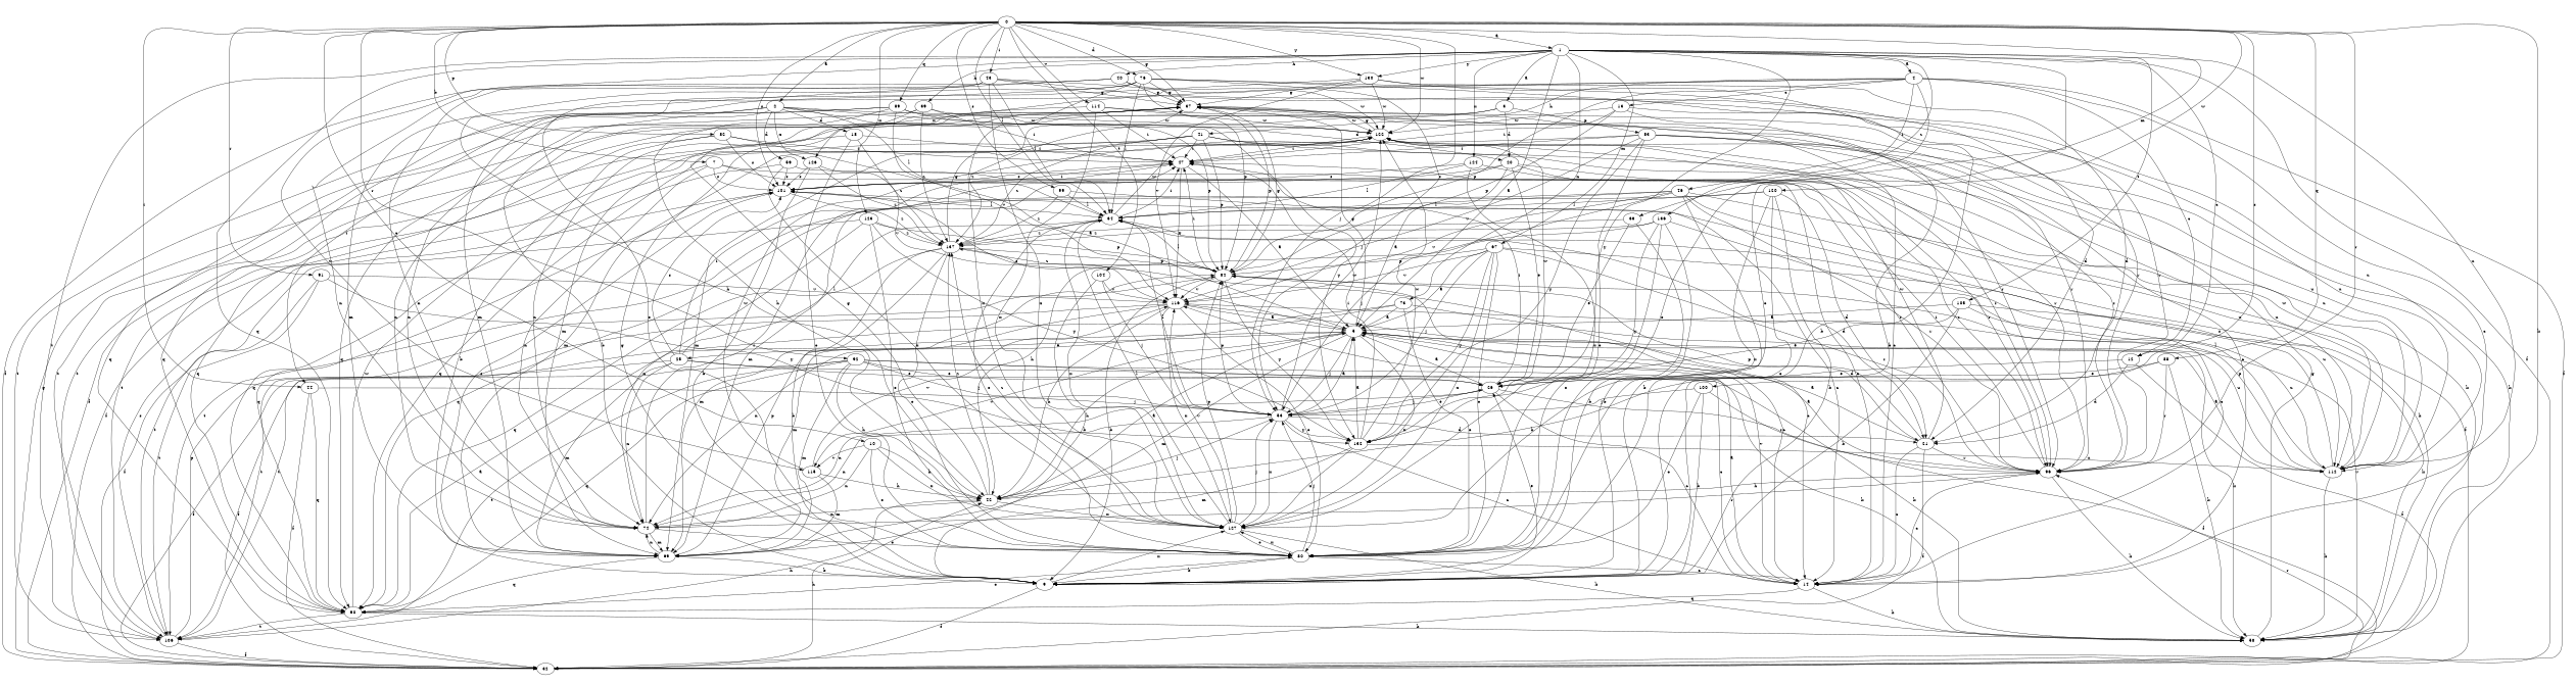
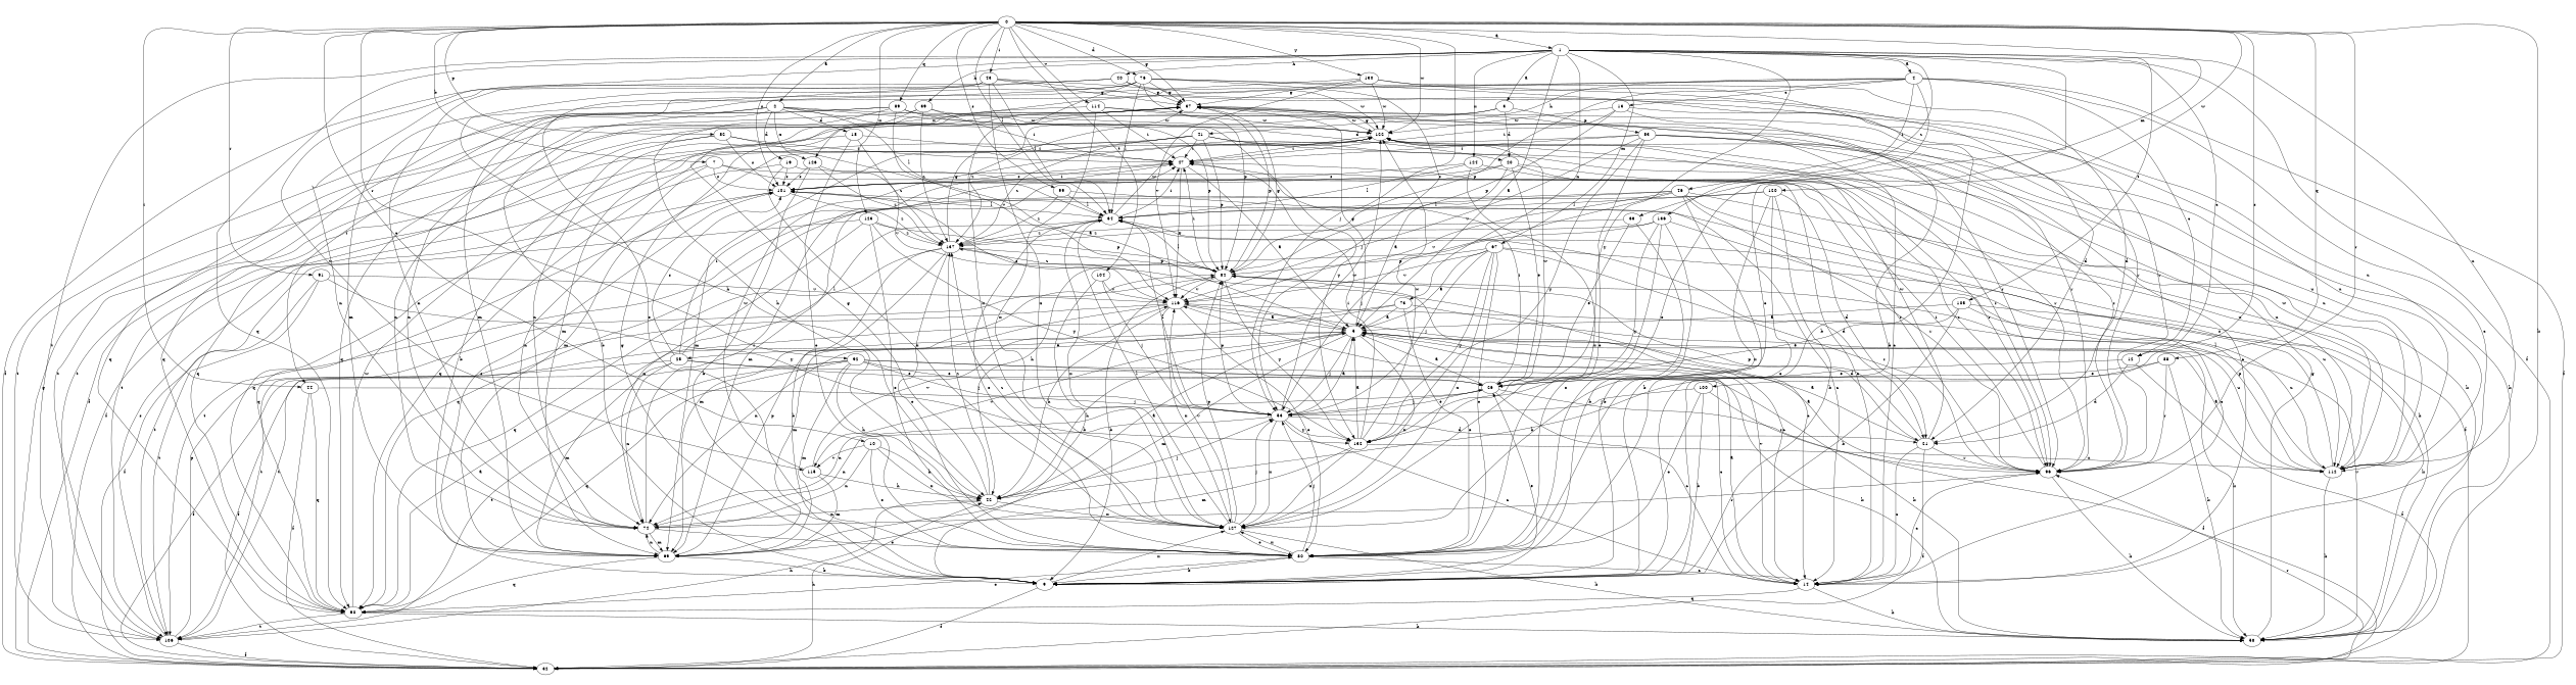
  strict digraph {
    0
    1
    2
    7
    10
    n6 [label=76]
    37
    43
    44
    53
    58
    64
    66
    82
    88
    89
    91
    92
    96
    99
    100
    101
    104
    114
    120
    122
    123
    130
    3
    4
    5
    12
    32
    39
    40
    67
    73
    80
    90
    105
    106
    112
    115
    124
    132
    136
    9
    18
-   19 [label=59]
+   19
    20
    74
    126
    14
    42
    127
    69
    84
    21
    26
    116
    137
    47
    83
    13
    41
    46
    25
    0 -> 1 [label=a]
    0 -> 2 [label=a]
    0 -> 7 [label=b]
    0 -> 10 [label=c]
    0 -> n6 [label=d]
    0 -> 37 [label=g]
    0 -> 43 [label=i]
    0 -> 44 [label=i]
    0 -> 53 [label=j]
    0 -> 58 [label=k]
    0 -> 64 [label=l]
    0 -> 66 [label=m]
    0 -> 82 [label=p]
    0 -> 88 [label=q]
    0 -> 89 [label=q]
    0 -> 91 [label=r]
    0 -> 92 [label=r]
    0 -> 96 [label=r]
    0 -> 99 [label=s]
    0 -> 100 [label=s]
    0 -> 101 [label=s]
    0 -> 104 [label=t]
    0 -> 114 [label=v]
    0 -> 120 [label=w]
    0 -> 122 [label=w]
    0 -> 123 [label=x]
    0 -> 130 [label=y]
-   1 -> 130 [label=y]
    1 -> 3 [label=a]
    1 -> 4 [label=a]
    1 -> 5 [label=a]
    1 -> 12 [label=c]
    1 -> 32 [label=f]
    1 -> 39 [label=h]
    1 -> 40 [label=h]
    1 -> 67 [label=m]
    1 -> 73 [label=n]
    1 -> 80 [label=o]
    1 -> 90 [label=q]
    1 -> 105 [label=t]
    1 -> 106 [label=t]
    1 -> 112 [label=u]
    1 -> 115 [label=v]
    1 -> 124 [label=x]
    1 -> 132 [label=y]
    1 -> 136 [label=z]
    2 -> 64 [label=l]
    2 -> 96 [label=r]
    2 -> 90 [label=q]
    2 -> 132 [label=y]
    2 -> 9 [label=b]
    2 -> 18 [label=d]
    2 -> 19 [label=d]
    2 -> 20 [label=d]
    2 -> 74 [label=n]
    2 -> 126 [label=x]
    7 -> 101 [label=s]
    7 -> 32 [label=f]
    7 -> 112 [label=u]
    7 -> 74 [label=n]
    7 -> 14 [label=c]
    10 -> 80 [label=o]
    10 -> 115 [label=v]
    10 -> 74 [label=n]
    10 -> 42 [label=h]
    10 -> 127 [label=x]
    n6 -> 37 [label=g]
    n6 -> 53 [label=j]
    n6 -> 64 [label=l]
    n6 -> 96 [label=r]
    n6 -> 80 [label=o]
    n6 -> 127 [label=x]
    n6 -> 69 [label=m]
    n6 -> 84 [label=p]
    n6 -> 21 [label=d]
    37 -> 122 [label=w]
    37 -> 106 [label=t]
    37 -> 112 [label=u]
    37 -> 74 [label=n]
    37 -> 14 [label=c]
    37 -> 84 [label=p]
    43 -> 37 [label=g]
    43 -> 64 [label=l]
    43 -> 96 [label=r]
    43 -> 32 [label=f]
    43 -> 112 [label=u]
    43 -> 74 [label=n]
    43 -> 127 [label=x]
    44 -> 53 [label=j]
    44 -> 32 [label=f]
    44 -> 90 [label=q]
    53 -> 64 [label=l]
    53 -> 122 [label=w]
    53 -> 5 [label=a]
    53 -> 132 [label=y]
    53 -> 74 [label=n]
    53 -> 14 [label=c]
    53 -> 127 [label=x]
    53 -> 84 [label=p]
    53 -> 21 [label=d]
    53 -> 26 [label=e]
    58 -> 37 [label=g]
    58 -> 116 [label=v]
    64 -> 122 [label=w]
    64 -> 80 [label=o]
    64 -> 127 [label=x]
    64 -> 21 [label=d]
    64 -> 137 [label=z]
    64 -> 47 [label=i]
    66 -> 9 [label=b]
    66 -> 26 [label=e]
    66 -> 137 [label=z]
    82 -> 101 [label=s]
    82 -> 5 [label=a]
    82 -> 90 [label=q]
    82 -> 9 [label=b]
    82 -> 47 [label=i]
    88 -> 58 [label=k]
    88 -> 96 [label=r]
    88 -> 42 [label=h]
    88 -> 26 [label=e]
    89 -> 122 [label=w]
    89 -> 90 [label=q]
    89 -> 106 [label=t]
    89 -> 42 [label=h]
    89 -> 84 [label=p]
    89 -> 116 [label=v]
    91 -> 32 [label=f]
    91 -> 106 [label=t]
    91 -> 132 [label=y]
    91 -> 116 [label=v]
    92 -> 53 [label=j]
    92 -> 58 [label=k]
    92 -> 32 [label=f]
    92 -> 90 [label=q]
    92 -> 106 [label=t]
    92 -> 14 [label=c]
    92 -> 42 [label=h]
    92 -> 69 [label=m]
    92 -> 26 [label=e]
    96 -> 58 [label=k]
    96 -> 5 [label=a]
    96 -> 14 [label=c]
-   96 -> 42 [label=h]
    96 -> 47 [label=i]
    99 -> 64 [label=l]
    99 -> 14 [label=c]
    99 -> 137 [label=z]
    100 -> 53 [label=j]
    100 -> 96 [label=r]
    100 -> 80 [label=o]
    100 -> 9 [label=b]
    101 -> 64 [label=l]
    101 -> 90 [label=q]
    101 -> 137 [label=z]
    101 -> 47 [label=i]
    104 -> 53 [label=j]
    104 -> 9 [label=b]
    104 -> 116 [label=v]
    114 -> 96 [label=r]
    114 -> 122 [label=w]
    114 -> 74 [label=n]
    114 -> 127 [label=x]
    114 -> 47 [label=i]
    120 -> 64 [label=l]
    120 -> 80 [label=o]
    120 -> 106 [label=t]
    120 -> 9 [label=b]
    120 -> 127 [label=x]
    120 -> 21 [label=d]
    122 -> 37 [label=g]
    122 -> 96 [label=r]
    122 -> 112 [label=u]
    122 -> 69 [label=m]
    122 -> 47 [label=i]
    123 -> 80 [label=o]
    123 -> 106 [label=t]
    123 -> 132 [label=y]
    123 -> 74 [label=n]
    123 -> 84 [label=p]
    123 -> 137 [label=z]
    130 -> 37 [label=g]
    130 -> 122 [label=w]
    130 -> 9 [label=b]
    130 -> 69 [label=m]
    130 -> 21 [label=d]
    130 -> 116 [label=v]
    3 -> 20 [label=d]
    3 -> 69 [label=m]
    3 -> 137 [label=z]
    3 -> 83 [label=p]
    4 -> 44 [label=i]
    4 -> 12 [label=c]
    4 -> 32 [label=f]
    4 -> 80 [label=o]
    4 -> 126 [label=x]
    4 -> 14 [label=c]
    4 -> 84 [label=p]
    4 -> 13 [label=c]
    4 -> 41 [label=h]
    4 -> 46 [label=i]
    5 -> 37 [label=g]
    5 -> 53 [label=j]
    5 -> 58 [label=k]
    5 -> 101 [label=s]
    5 -> 115 [label=v]
    5 -> 42 [label=h]
    5 -> 127 [label=x]
    5 -> 69 [label=m]
    5 -> 25 [label=e]
    12 -> 32 [label=f]
    12 -> 21 [label=d]
    12 -> 26 [label=e]
    32 -> 37 [label=g]
    32 -> 96 [label=r]
    32 -> 42 [label=h]
    39 -> 122 [label=w]
    39 -> 90 [label=q]
    39 -> 106 [label=t]
    39 -> 137 [label=z]
    39 -> 47 [label=i]
    40 -> 37 [label=g]
    40 -> 122 [label=w]
    40 -> 74 [label=n]
    40 -> 42 [label=h]
    67 -> 53 [label=j]
    67 -> 96 [label=r]
    67 -> 5 [label=a]
    67 -> 80 [label=o]
    67 -> 112 [label=u]
    67 -> 132 [label=y]
    67 -> 127 [label=x]
    67 -> 84 [label=p]
    67 -> 116 [label=v]
    73 -> 5 [label=a]
    73 -> 80 [label=o]
    73 -> 106 [label=t]
    73 -> 112 [label=u]
    73 -> 74 [label=n]
    80 -> 53 [label=j]
    80 -> 9 [label=b]
    80 -> 14 [label=c]
    80 -> 127 [label=x]
    90 -> 58 [label=k]
    90 -> 122 [label=w]
    90 -> 5 [label=a]
    90 -> 80 [label=o]
    90 -> 106 [label=t]
    105 -> 58 [label=k]
    105 -> 5 [label=a]
    105 -> 112 [label=u]
    105 -> 9 [label=b]
    105 -> 26 [label=e]
    106 -> 101 [label=s]
    106 -> 32 [label=f]
    106 -> 42 [label=h]
    106 -> 84 [label=p]
    112 -> 58 [label=k]
    112 -> 64 [label=l]
    112 -> 101 [label=s]
    112 -> 122 [label=w]
    112 -> 5 [label=a]
    112 -> 84 [label=p]
    115 -> 122 [label=w]
    115 -> 42 [label=h]
    115 -> 69 [label=m]
    115 -> 116 [label=v]
    124 -> 64 [label=l]
    124 -> 96 [label=r]
    124 -> 101 [label=s]
    124 -> 127 [label=x]
    132 -> 122 [label=w]
    132 -> 5 [label=a]
    132 -> 112 [label=u]
    132 -> 127 [label=x]
    132 -> 69 [label=m]
    132 -> 47 [label=i]
    136 -> 80 [label=o]
    136 -> 132 [label=y]
    136 -> 9 [label=b]
    136 -> 14 [label=c]
    136 -> 42 [label=h]
    136 -> 137 [label=z]
    9 -> 37 [label=g]
    9 -> 32 [label=f]
    9 -> 127 [label=x]
    9 -> 26 [label=e]
    18 -> 32 [label=f]
    18 -> 80 [label=o]
    18 -> 137 [label=z]
    18 -> 47 [label=i]
    19 -> 96 [label=r]
    19 -> 101 [label=s]
    19 -> 90 [label=q]
    19 -> 127 [label=x]
    20 -> 96 [label=r]
    20 -> 101 [label=s]
    20 -> 5 [label=a]
    20 -> 112 [label=u]
    20 -> 69 [label=m]
    20 -> 26 [label=e]
    74 -> 96 [label=r]
    74 -> 80 [label=o]
    74 -> 69 [label=m]
    74 -> 47 [label=i]
    126 -> 101 [label=s]
    126 -> 9 [label=b]
    126 -> 116 [label=v]
    126 -> 137 [label=z]
    14 -> 58 [label=k]
    14 -> 5 [label=a]
    14 -> 90 [label=q]
    14 -> 116 [label=v]
    42 -> 37 [label=g]
    42 -> 53 [label=j]
    42 -> 5 [label=a]
    42 -> 74 [label=n]
    42 -> 127 [label=x]
    42 -> 137 [label=z]
    127 -> 53 [label=j]
    127 -> 58 [label=k]
    127 -> 64 [label=l]
    127 -> 80 [label=o]
    127 -> 84 [label=p]
    127 -> 116 [label=v]
    127 -> 137 [label=z]
    69 -> 101 [label=s]
    69 -> 90 [label=q]
    69 -> 9 [label=b]
    69 -> 74 [label=n]
    69 -> 84 [label=p]
    84 -> 37 [label=g]
    84 -> 64 [label=l]
    84 -> 132 [label=y]
    84 -> 9 [label=b]
    84 -> 14 [label=c]
    84 -> 116 [label=v]
    84 -> 137 [label=z]
    84 -> 47 [label=i]
    21 -> 96 [label=r]
    21 -> 122 [label=w]
    21 -> 5 [label=a]
    21 -> 32 [label=f]
    21 -> 14 [label=c]
    21 -> 84 [label=p]
    26 -> 53 [label=j]
    26 -> 122 [label=w]
    26 -> 5 [label=a]
    26 -> 32 [label=f]
    26 -> 74 [label=n]
    26 -> 14 [label=c]
    26 -> 47 [label=i]
    116 -> 5 [label=a]
    116 -> 80 [label=o]
    116 -> 106 [label=t]
    116 -> 42 [label=h]
    116 -> 127 [label=x]
    116 -> 69 [label=m]
    116 -> 21 [label=d]
    137 -> 37 [label=g]
    137 -> 80 [label=o]
    137 -> 90 [label=q]
    137 -> 9 [label=b]
    137 -> 14 [label=c]
    137 -> 69 [label=m]
    137 -> 84 [label=p]
    47 -> 101 [label=s]
    47 -> 5 [label=a]
    47 -> 116 [label=v]
    83 -> 58 [label=k]
    83 -> 96 [label=r]
    83 -> 80 [label=o]
    83 -> 90 [label=q]
    83 -> 132 [label=y]
    83 -> 14 [label=c]
    83 -> 116 [label=v]
    83 -> 47 [label=i]
    13 -> 122 [label=w]
    13 -> 112 [label=u]
    13 -> 9 [label=b]
    13 -> 84 [label=p]
    13 -> 47 [label=i]
    41 -> 58 [label=k]
    41 -> 96 [label=r]
    41 -> 106 [label=t]
    41 -> 69 [label=m]
    41 -> 84 [label=p]
    41 -> 137 [label=z]
    41 -> 47 [label=i]
    46 -> 53 [label=j]
    46 -> 58 [label=k]
    46 -> 64 [label=l]
    46 -> 96 [label=r]
    46 -> 32 [label=f]
    46 -> 90 [label=q]
    46 -> 9 [label=b]
    46 -> 116 [label=v]
    25 -> 58 [label=k]
    25 -> 64 [label=l]
    25 -> 101 [label=s]
    25 -> 32 [label=f]
    25 -> 74 [label=n]
    25 -> 69 [label=m]
    25 -> 26 [label=e]
    25 -> 47 [label=i]
  }
